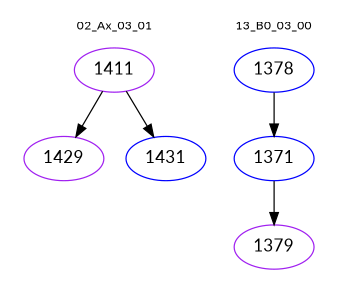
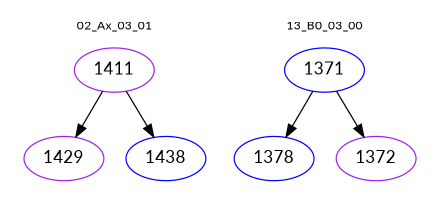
  digraph {
    fontname=Lato
    node [color=purple fontname=Lato]
    edge [color=black fontname=Lato]
    n1 [label=1411]
    n2 [label=1429]
-   n3 [color=blue label=1431]
+   n3 [color=blue label=1438]
    n4 [color=blue label=1371]
    n5 [color=blue label=1378]
-   n6 [label=1379]
+   n6 [label=1372]
    subgraph cluster_1 {
      color=white
      fontsize=10
      label="02_Ax_03_01"
      n1
      n2
      n3
    }
    subgraph cluster_2 {
      color=white
      fontsize=10
      label="13_B0_03_00"
      n4
      n5
      n6
    }
    n1 -> n2
    n1 -> n3
-   n5 -> n4
+   n4 -> n5
    n4 -> n6
  }
